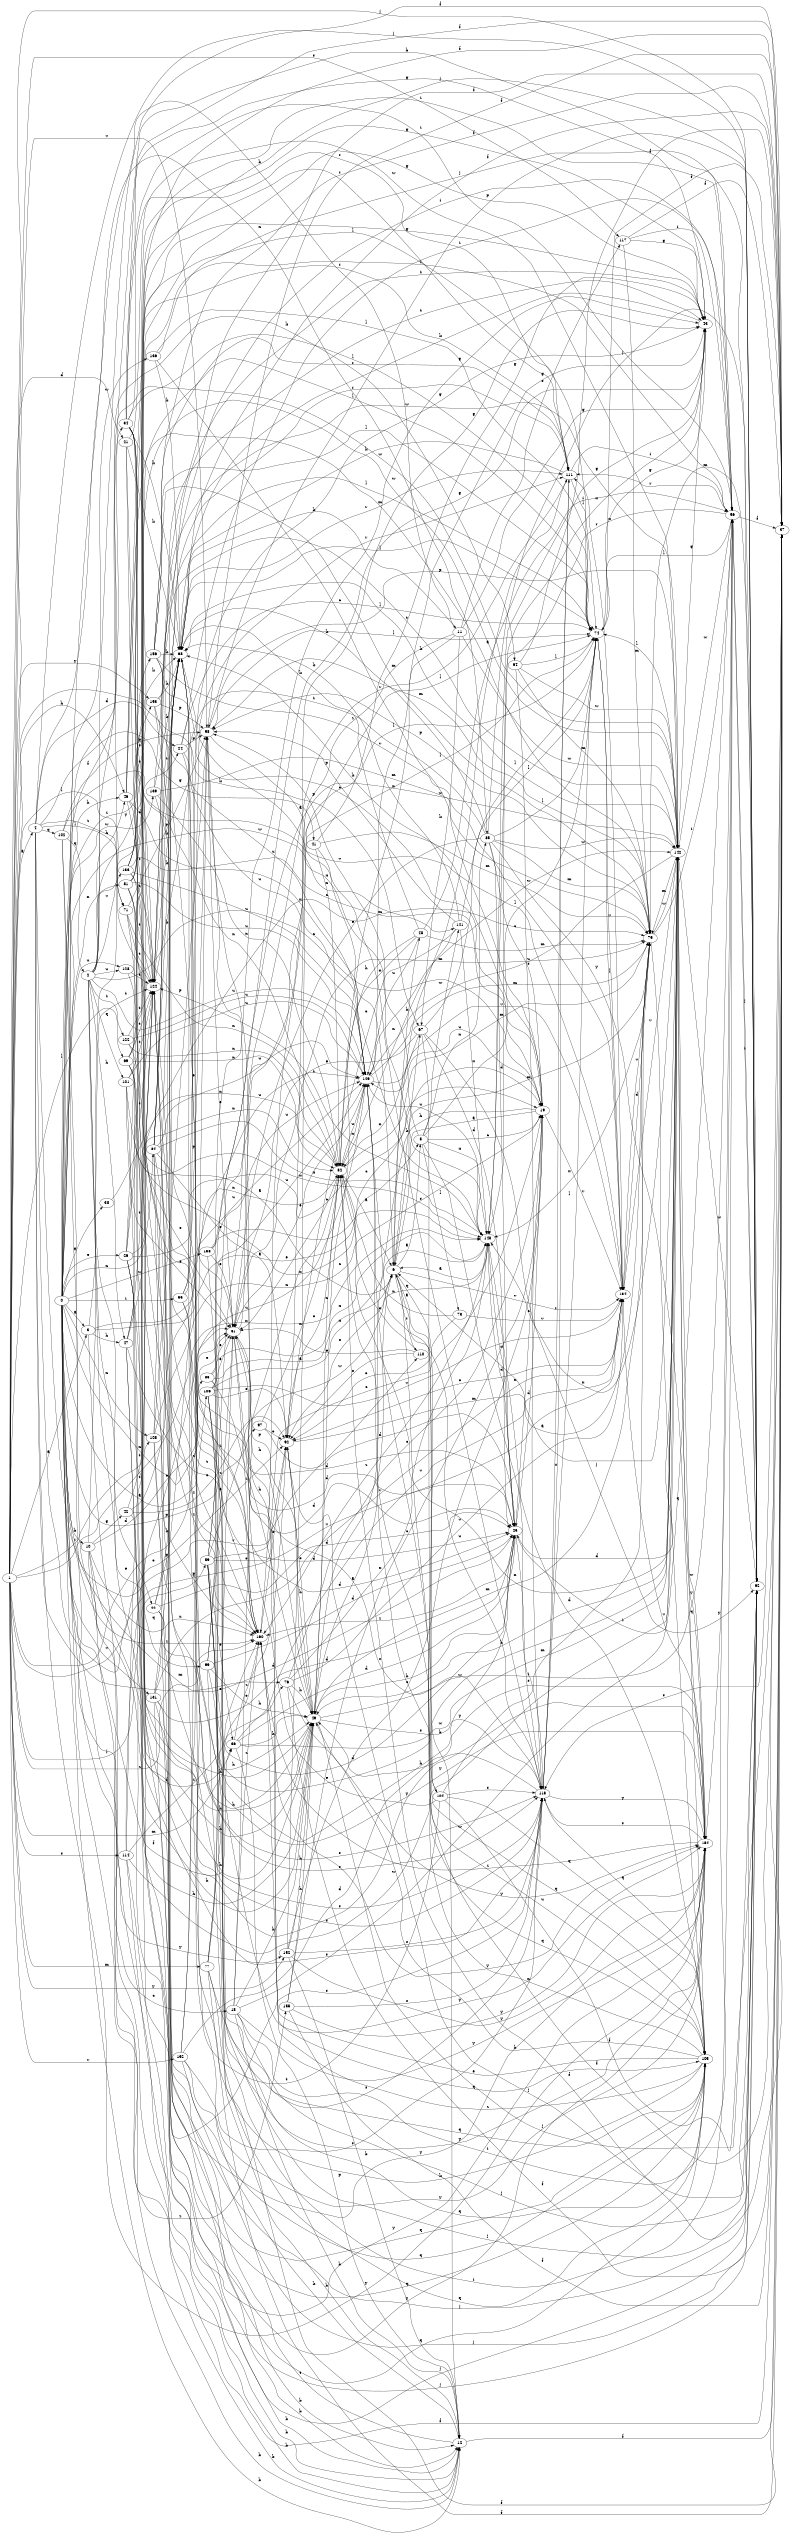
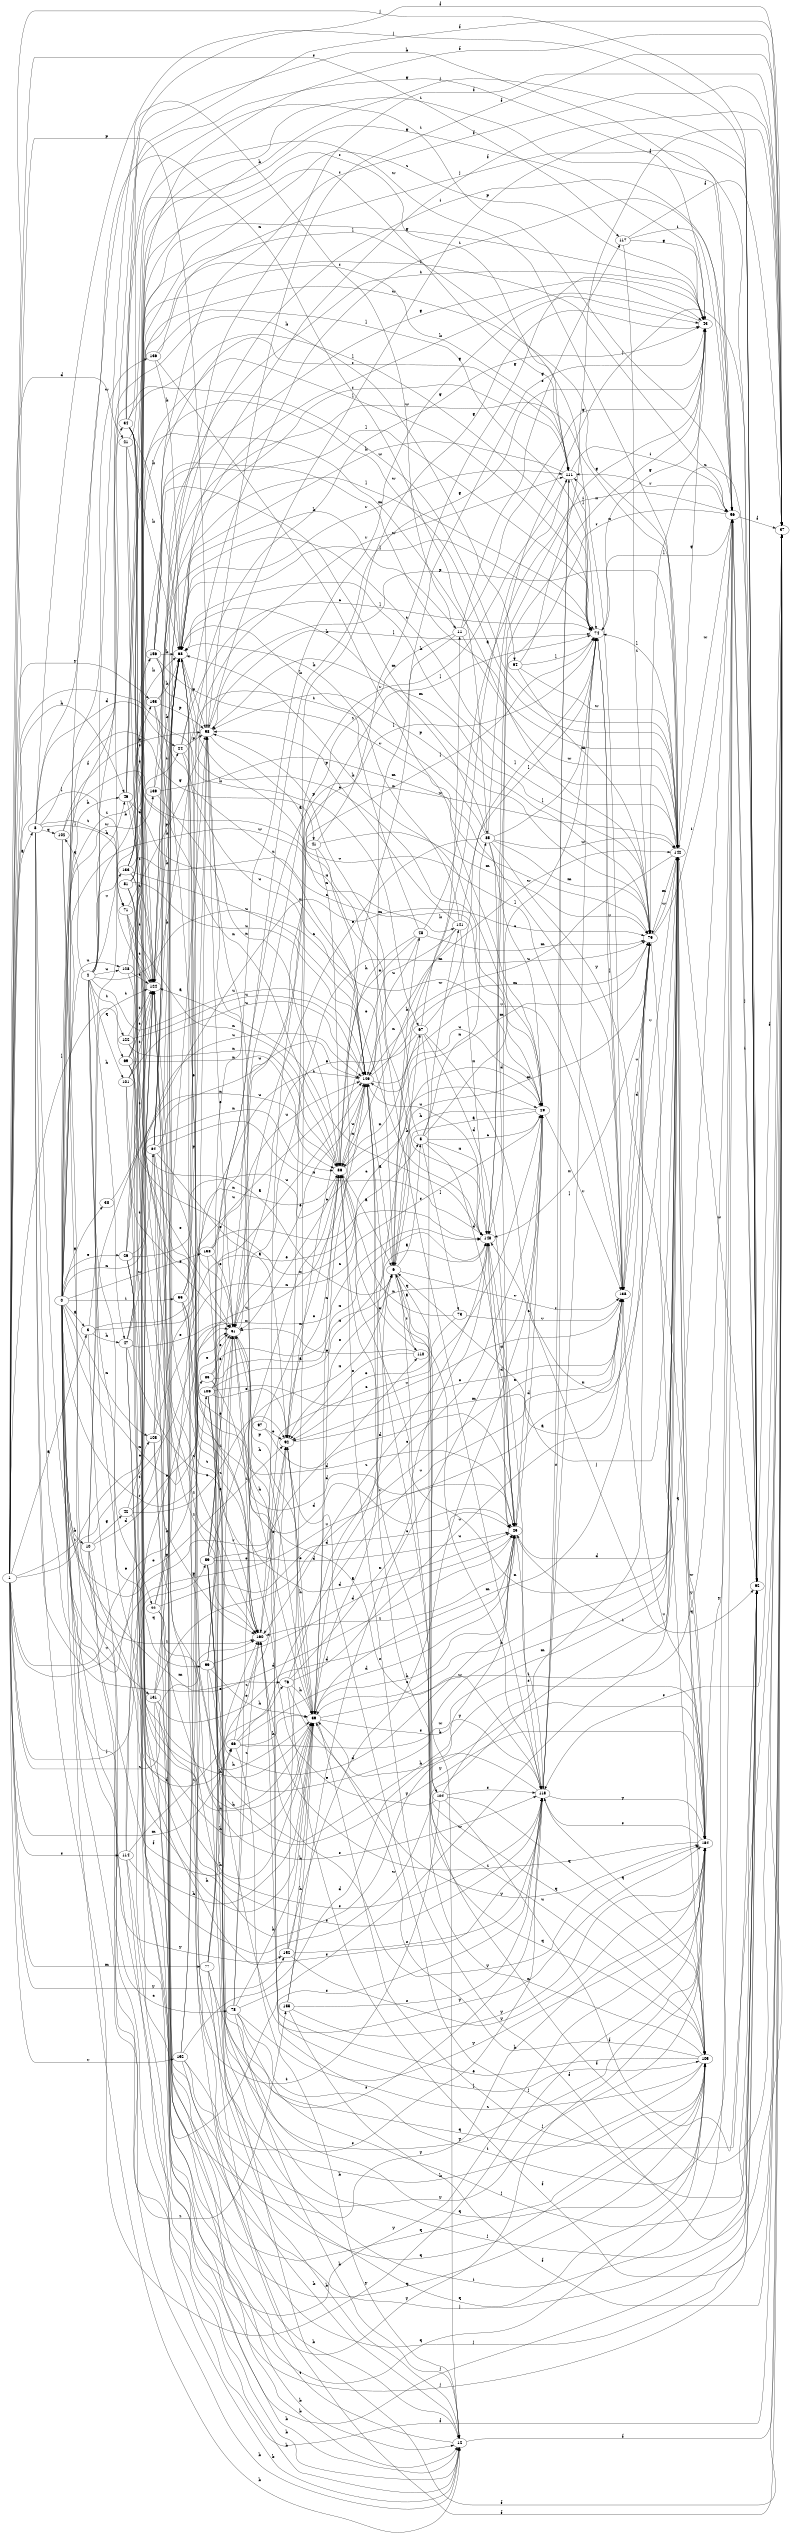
  strict digraph {
    rankdir=LR
    0
    3
    10
    11
    12
-   18
+   18 [label=78]
    26
    34
    36
    38
    46
    55
    64
    76
    81
    83
    84
    97
    106
    108
    128
    131
    136
    138
    139
    141
    152
    155
    156
    160
    47
    129
    5
    124
    154
    31
    37
    42
-   49
+   49 [label=39]
    142
    67
    117
    43
    68
-   86 [label=82]
+   86
    62
    56
-   19
+   19 [label=29]
    74
    118
    105
    111
    25
-   135 [label=134]
+   135
    148
    79
    98
    6
    92
    1
-   4
+   4 [label=8]
    21
    59
    69
    71
    77
    114
    132
    153
    24
    102
    41
    85
    110
    2
    22
    99
    101
    122
    133
    73
    48
    104
    0 -> 3 [label=a]
    0 -> 10 [label=b]
    0 -> 11 [label=b]
    0 -> 12 [label=b]
    0 -> 18 [label=c]
    0 -> 26 [label=e]
    0 -> 34 [label=f]
    0 -> 36 [label=f]
    0 -> 38 [label=g]
    0 -> 46 [label=h]
    0 -> 55 [label=i]
    0 -> 64 [label=k]
    0 -> 76 [label=m]
-   0 -> 81 [label=n]
    0 -> 83 [label=n]
    0 -> 84 [label=n]
-   0 -> 97 [label=p]
-   0 -> 106 [label=a]
+   0 -> 106 [label=r]
    0 -> 108 [label=n]
    0 -> 128 [label=u]
    0 -> 131 [label=v]
    0 -> 136 [label=w]
    0 -> 138 [label=w]
    0 -> 139 [label=w]
    0 -> 141 [label=w]
    0 -> 152 [label=y]
    0 -> 155 [label=z]
    0 -> 156 [label=z]
    0 -> 160 [label=z]
    3 -> 47 [label=h]
    3 -> 129 [label=u]
    3 -> 5 [label=a]
    3 -> 124 [label=t]
    3 -> 154 [label=y]
    10 -> 12 [label=b]
-   10 -> 160 [label=u]
+   10 -> 129 [label=u]
    10 -> 31 [label=e]
    10 -> 37 [label=f]
    10 -> 42 [label=g]
    10 -> 49 [label=h]
    10 -> 142 [label=w]
    11 -> 160 [label=z]
    11 -> 142 [label=w]
-   11 -> 67 [label=k]
+   67 -> 11 [label=k]
    11 -> 117 [label=s]
    11 -> 43 [label=g]
    11 -> 68 [label=k]
    11 -> 86 [label=n]
    12 -> 124 [label=t]
    12 -> 37 [label=f]
    12 -> 68 [label=k]
    18 -> 12 [label=b]
    18 -> 160 [label=z]
    18 -> 154 [label=y]
    18 -> 49 [label=h]
    18 -> 142 [label=w]
    18 -> 86 [label=n]
    18 -> 62 [label=j]
    18 -> 56 [label=i]
    26 -> 12 [label=b]
    26 -> 124 [label=t]
    26 -> 49 [label=h]
-   26 -> 43 [label=g]
+   26 -> 43 [label=z]
    26 -> 86 [label=n]
    26 -> 19 [label=c]
    26 -> 74 [label=l]
    26 -> 118 [label=s]
    34 -> 160 [label=z]
    34 -> 124 [label=t]
    34 -> 37 [label=f]
    34 -> 43 [label=g]
    34 -> 68 [label=k]
    34 -> 86 [label=n]
    34 -> 56 [label=i]
    34 -> 74 [label=l]
    34 -> 118 [label=s]
    34 -> 105 [label=q]
    34 -> 111 [label=r]
-   36 -> 12 [label=p]
+   36 -> 12 [label=b]
    36 -> 160 [label=z]
    36 -> 49 [label=h]
    36 -> 142 [label=w]
    36 -> 25 [label=d]
    36 -> 135 [label=v]
    38 -> 86 [label=n]
    46 -> 124 [label=t]
    46 -> 154 [label=y]
    46 -> 43 [label=g]
    46 -> 56 [label=i]
    46 -> 148 [label=x]
    46 -> 79 [label=m]
    55 -> 160 [label=z]
    55 -> 43 [label=g]
    55 -> 111 [label=r]
    55 -> 25 [label=d]
    55 -> 98 [label=p]
    64 -> 37 [label=f]
    64 -> 142 [label=w]
    64 -> 74 [label=l]
-   64 -> 118 [label=s]
    64 -> 79 [label=m]
    76 -> 154 [label=y]
    76 -> 37 [label=f]
    76 -> 49 [label=h]
    76 -> 19 [label=c]
    76 -> 135 [label=v]
    76 -> 148 [label=x]
    81 -> 129 [label=u]
    81 -> 124 [label=t]
    81 -> 37 [label=f]
    81 -> 49 [label=h]
    81 -> 68 [label=k]
    81 -> 62 [label=j]
    81 -> 25 [label=d]
    83 -> 31 [label=e]
    83 -> 49 [label=h]
    83 -> 62 [label=j]
    83 -> 148 [label=x]
    83 -> 6 [label=a]
    84 -> 12 [label=b]
    84 -> 129 [label=u]
    84 -> 37 [label=f]
    84 -> 68 [label=k]
    84 -> 56 [label=i]
    84 -> 74 [label=l]
    84 -> 118 [label=s]
    84 -> 25 [label=d]
    84 -> 148 [label=x]
    84 -> 92 [label=o]
    97 -> 86 [label=n]
    97 -> 25 [label=d]
    97 -> 92 [label=o]
    106 -> 129 [label=u]
    106 -> 154 [label=y]
    106 -> 31 [label=e]
    106 -> 56 [label=i]
    106 -> 105 [label=q]
    106 -> 135 [label=v]
    106 -> 148 [label=x]
    106 -> 92 [label=o]
    108 -> 12 [label=b]
    108 -> 68 [label=k]
    108 -> 62 [label=j]
    108 -> 19 [label=c]
-   108 -> 98 [label=p]
+   108 -> 98 [label=a]
    128 -> 124 [label=t]
    128 -> 49 [label=h]
+   128 -> 142 [label=w]
    131 -> 154 [label=y]
    131 -> 49 [label=h]
    131 -> 68 [label=p]
    131 -> 105 [label=q]
    131 -> 111 [label=r]
    131 -> 25 [label=d]
    131 -> 135 [label=v]
    136 -> 68 [label=k]
    136 -> 62 [label=j]
    136 -> 19 [label=c]
    136 -> 74 [label=l]
    138 -> 129 [label=u]
    138 -> 31 [label=e]
    138 -> 142 [label=w]
    138 -> 19 [label=c]
    138 -> 105 [label=q]
-   139 -> 43 [label=t]
+   139 -> 43 [label=g]
    139 -> 68 [label=k]
    139 -> 86 [label=n]
-   139 -> 118 [label=s]
    139 -> 79 [label=m]
    141 -> 68 [label=k]
    141 -> 86 [label=n]
    141 -> 74 [label=l]
    141 -> 148 [label=x]
    141 -> 98 [label=p]
    141 -> 92 [label=o]
-   152 -> 12 [label=b]
+   55 -> 12 [label=b]
    152 -> 154 [label=y]
    152 -> 49 [label=h]
    152 -> 19 [label=c]
    152 -> 74 [label=l]
    152 -> 118 [label=s]
    155 -> 154 [label=y]
    155 -> 37 [label=f]
    155 -> 49 [label=h]
    155 -> 19 [label=c]
    155 -> 118 [label=s]
    156 -> 31 [label=e]
    156 -> 37 [label=f]
    156 -> 68 [label=k]
    156 -> 19 [label=c]
    156 -> 74 [label=l]
    156 -> 111 [label=r]
    156 -> 135 [label=v]
    156 -> 79 [label=m]
    160 -> 124 [label=t]
    160 -> 154 [label=y]
    160 -> 92 [label=o]
    47 -> 124 [label=t]
+   47 -> 31 [label=e]
    47 -> 49 [label=h]
    47 -> 56 [label=i]
    47 -> 118 [label=s]
    47 -> 25 [label=d]
    47 -> 79 [label=m]
    129 -> 31 [label=e]
    129 -> 142 [label=w]
    129 -> 43 [label=g]
    129 -> 86 [label=n]
    129 -> 105 [label=q]
    129 -> 135 [label=v]
    129 -> 79 [label=m]
    5 -> 141 [label=w]
    5 -> 19 [label=c]
    5 -> 74 [label=l]
-   5 -> 105 [label=d]
+   5 -> 25 [label=d]
    5 -> 148 [label=x]
    5 -> 98 [label=p]
    5 -> 85 [label=n]
    5 -> 73 [label=l]
    124 -> 68 [label=k]
    124 -> 105 [label=q]
    154 -> 160 [label=z]
    154 -> 142 [label=w]
    154 -> 118 [label=s]
    154 -> 135 [label=v]
    31 -> 160 [label=z]
    31 -> 43 [label=g]
    31 -> 118 [label=s]
-   31 -> 105 [label=q]
+   31 -> 105 [label=l]
    31 -> 79 [label=m]
    37 -> 118 [label=s]
-   42 -> 124 [label=t]
+   42 -> 124 [label=c]
    42 -> 86 [label=n]
    42 -> 62 [label=j]
    42 -> 92 [label=o]
    49 -> 86 [label=n]
    49 -> 62 [label=j]
    49 -> 56 [label=i]
    49 -> 118 [label=s]
    49 -> 79 [label=m]
    49 -> 98 [label=p]
    49 -> 6 [label=a]
    49 -> 92 [label=o]
    142 -> 129 [label=u]
    142 -> 124 [label=t]
    142 -> 154 [label=y]
    142 -> 49 [label=h]
    142 -> 43 [label=g]
    142 -> 68 [label=k]
    142 -> 86 [label=n]
    142 -> 74 [label=l]
    142 -> 105 [label=q]
    142 -> 25 [label=d]
    142 -> 135 [label=v]
    142 -> 148 [label=x]
    142 -> 79 [label=m]
    142 -> 98 [label=p]
    142 -> 6 [label=a]
    67 -> 12 [label=b]
    67 -> 31 [label=e]
    67 -> 86 [label=n]
    67 -> 62 [label=j]
    67 -> 74 [label=l]
    67 -> 25 [label=d]
    117 -> 37 [label=f]
    117 -> 43 [label=g]
    117 -> 56 [label=i]
-   117 -> 79 [label=m]
+   117 -> 79 [label=z]
    43 -> 124 [label=t]
    43 -> 68 [label=k]
    43 -> 148 [label=x]
    68 -> 124 [label=t]
    68 -> 154 [label=y]
    68 -> 37 [label=f]
    68 -> 74 [label=l]
    68 -> 111 [label=r]
    68 -> 148 [label=x]
+   68 -> 98 [label=p]
    86 -> 129 [label=u]
    86 -> 31 [label=e]
    86 -> 37 [label=f]
    86 -> 79 [label=m]
    86 -> 6 [label=a]
    86 -> 92 [label=o]
    62 -> 142 [label=w]
    62 -> 56 [label=i]
-   62 -> 79 [label=m]
+   62 -> 79 [label=u]
    62 -> 98 [label=p]
-   56 -> 154 [label=y]
+   154 -> 56 [label=y]
    56 -> 37 [label=f]
    56 -> 142 [label=w]
    56 -> 62 [label=j]
    56 -> 74 [label=l]
    56 -> 111 [label=r]
    56 -> 148 [label=x]
    19 -> 129 [label=u]
    19 -> 49 [label=h]
    19 -> 68 [label=k]
    19 -> 25 [label=d]
    19 -> 135 [label=v]
    19 -> 6 [label=a]
-   74 -> 37 [label=f]
+   62 -> 37 [label=f]
    74 -> 43 [label=g]
    74 -> 135 [label=v]
    118 -> 129 [label=u]
    118 -> 154 [label=y]
    118 -> 49 [label=h]
    118 -> 74 [label=l]
    118 -> 105 [label=q]
    118 -> 111 [label=r]
    118 -> 148 [label=x]
    105 -> 160 [label=z]
    105 -> 129 [label=u]
    105 -> 31 [label=e]
    105 -> 49 [label=h]
    105 -> 68 [label=k]
    105 -> 86 [label=n]
    111 -> 68 [label=k]
    111 -> 56 [label=i]
    111 -> 74 [label=l]
    111 -> 118 [label=s]
    111 -> 6 [label=a]
    25 -> 160 [label=z]
    25 -> 49 [label=h]
    25 -> 56 [label=i]
    25 -> 19 [label=c]
    25 -> 118 [label=s]
    25 -> 148 [label=x]
    135 -> 74 [label=l]
    135 -> 111 [label=r]
    135 -> 79 [label=d]
    135 -> 92 [label=o]
    148 -> 160 [label=z]
    148 -> 129 [label=u]
    148 -> 124 [label=t]
    148 -> 43 [label=g]
    148 -> 25 [label=d]
-   148 -> 6 [label=a]
+   129 -> 6 [label=a]
    79 -> 142 [label=w]
    79 -> 56 [label=i]
    79 -> 105 [label=q]
    79 -> 135 [label=v]
    79 -> 148 [label=x]
    79 -> 98 [label=p]
    98 -> 31 [label=e]
    98 -> 37 [label=f]
    98 -> 49 [label=h]
    98 -> 74 [label=l]
    98 -> 79 [label=m]
    98 -> 6 [label=a]
    6 -> 5 [label=a]
    6 -> 37 [label=f]
    6 -> 67 [label=k]
    6 -> 105 [label=q]
    6 -> 135 [label=v]
    6 -> 79 [label=m]
    6 -> 92 [label=o]
    6 -> 110 [label=r]
    6 -> 48 [label=h]
    6 -> 104 [label=q]
    92 -> 49 [label=h]
    92 -> 62 [label=j]
    92 -> 74 [label=l]
    92 -> 79 [label=m]
    1 -> 3 [label=a]
    1 -> 46 [label=h]
    1 -> 76 [label=m]
    1 -> 108 [label=r]
    1 -> 152 [label=y]
    1 -> 160 [label=z]
    1 -> 31 [label=e]
    1 -> 67 [label=k]
    1 -> 117 [label=s]
    1 -> 62 [label=j]
    1 -> 148 [label=x]
-   1 -> 98 [label=v]
+   1 -> 98 [label=p]
    1 -> 92 [label=o]
    1 -> 4 [label=a]
    1 -> 21 [label=d]
    1 -> 59 [label=j]
    1 -> 69 [label=l]
    1 -> 71 [label=l]
    1 -> 77 [label=m]
    1 -> 114 [label=s]
    1 -> 132 [label=v]
    1 -> 153 [label=y]
    4 -> 124 [label=t]
    4 -> 154 [label=y]
    4 -> 62 [label=j]
    4 -> 25 [label=d]
    4 -> 135 [label=v]
    4 -> 71 [label=l]
    4 -> 24 [label=d]
    4 -> 102 [label=q]
    4 -> 41 [label=g]
    4 -> 85 [label=n]
    4 -> 110 [label=r]
    21 -> 160 [label=z]
    21 -> 124 [label=t]
    21 -> 142 [label=w]
    21 -> 68 [label=k]
    59 -> 154 [label=y]
-   59 -> 36 [label=e]
+   59 -> 31 [label=e]
    59 -> 37 [label=f]
    59 -> 142 [label=w]
    59 -> 43 [label=g]
    59 -> 19 [label=c]
    59 -> 111 [label=r]
    59 -> 25 [label=d]
-   59 -> 148 [label=w]
+   59 -> 148 [label=x]
    59 -> 92 [label=o]
    69 -> 160 [label=z]
    69 -> 124 [label=t]
    69 -> 43 [label=g]
    69 -> 86 [label=n]
    69 -> 62 [label=j]
    69 -> 111 [label=r]
    69 -> 148 [label=x]
    71 -> 124 [label=t]
    71 -> 86 [label=n]
    71 -> 98 [label=p]
    71 -> 6 [label=a]
    77 -> 31 [label=e]
    77 -> 37 [label=f]
    77 -> 74 [label=l]
    77 -> 118 [label=s]
    77 -> 105 [label=q]
    77 -> 92 [label=o]
    114 -> 12 [label=b]
    114 -> 160 [label=z]
    114 -> 129 [label=u]
    114 -> 124 [label=t]
    114 -> 154 [label=y]
    114 -> 142 [label=w]
    132 -> 154 [label=y]
    132 -> 31 [label=e]
    132 -> 62 [label=j]
    132 -> 118 [label=s]
    132 -> 25 [label=d]
    132 -> 98 [label=p]
    153 -> 129 [label=u]
    153 -> 142 [label=w]
    153 -> 68 [label=k]
    153 -> 25 [label=d]
    153 -> 98 [label=p]
    24 -> 160 [label=z]
    24 -> 129 [label=u]
    24 -> 56 [label=i]
    24 -> 74 [label=l]
    24 -> 98 [label=p]
    102 -> 12 [label=b]
    102 -> 49 [label=h]
    102 -> 135 [label=v]
    102 -> 98 [label=p]
    41 -> 43 [label=g]
    41 -> 86 [label=n]
    41 -> 118 [label=s]
    41 -> 79 [label=m]
    85 -> 124 [label=t]
    85 -> 154 [label=y]
    85 -> 31 [label=e]
    85 -> 142 [label=w]
    85 -> 68 [label=k]
    85 -> 62 [label=j]
    85 -> 19 [label=c]
    85 -> 74 [label=l]
    85 -> 25 [label=d]
    85 -> 79 [label=m]
    110 -> 31 [label=e]
    110 -> 86 [label=n]
    110 -> 92 [label=o]
    2 -> 36 [label=f]
    2 -> 46 [label=h]
    2 -> 128 [label=u]
    2 -> 47 [label=h]
    2 -> 129 [label=u]
    2 -> 37 [label=f]
    2 -> 56 [label=b]
    2 -> 19 [label=c]
-   2 -> 153 [label=y]
+   2 -> 153 [label=b]
    2 -> 24 [label=d]
-   102 -> 2 [label=q]
+   2 -> 102 [label=q]
    2 -> 22 [label=d]
    2 -> 99 [label=q]
    2 -> 101 [label=q]
    2 -> 122 [label=t]
    2 -> 133 [label=v]
    22 -> 129 [label=u]
    22 -> 49 [label=h]
    22 -> 68 [label=k]
    22 -> 118 [label=s]
    22 -> 105 [label=q]
    22 -> 25 [label=d]
    99 -> 12 [label=b]
    99 -> 154 [label=y]
    99 -> 31 [label=e]
    99 -> 49 [label=h]
    99 -> 43 [label=g]
    99 -> 25 [label=d]
    101 -> 12 [label=b]
    101 -> 129 [label=u]
    101 -> 124 [label=t]
    101 -> 31 [label=e]
-   101 -> 148 [label=w]
+   101 -> 142 [label=w]
    122 -> 129 [label=u]
    122 -> 124 [label=t]
    122 -> 31 [label=e]
    122 -> 86 [label=n]
    133 -> 160 [label=z]
    133 -> 129 [label=u]
    133 -> 124 [label=t]
    133 -> 142 [label=w]
    133 -> 19 [label=c]
    133 -> 74 [label=l]
    133 -> 111 [label=r]
    73 -> 86 [label=n]
    73 -> 135 [label=v]
    73 -> 92 [label=o]
    48 -> 129 [label=u]
    48 -> 49 [label=h]
    48 -> 68 [label=k]
    48 -> 86 [label=n]
    48 -> 56 [label=i]
    48 -> 79 [label=m]
    104 -> 124 [label=t]
    104 -> 31 [label=e]
    104 -> 37 [label=f]
    104 -> 118 [label=s]
    104 -> 105 [label=q]
    104 -> 79 [label=m]
    104 -> 6 [label=a]
  }
